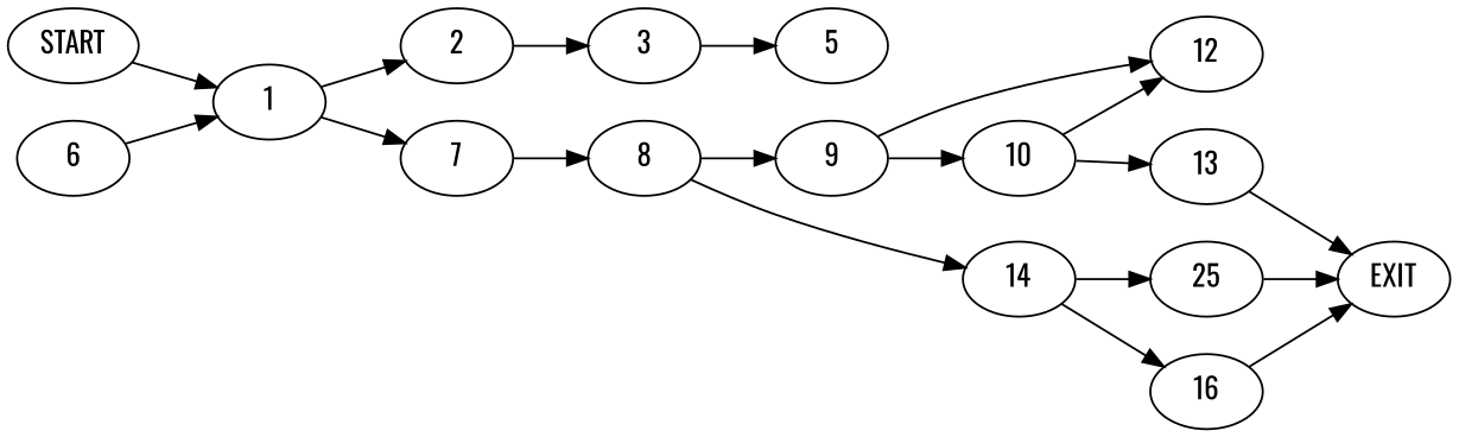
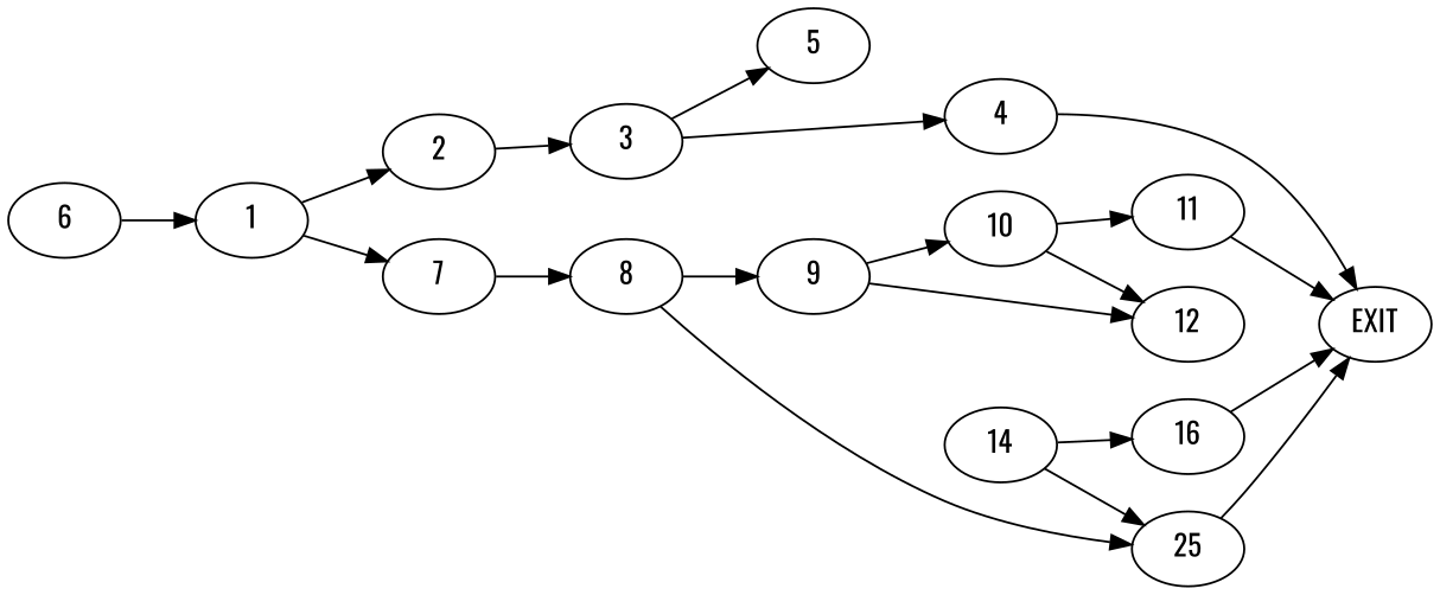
  digraph {
    fontname=Oswald
    rankdir=LR
    node [fontname=Oswald]
    edge [fontname=Oswald]
-   n1 [label=START]
    1
    2
    7
    3
    8
    5
+   4
    n9 [label=EXIT]
    6
    9
    14
    10
    12
    n15 [label=25]
    16
-   11 [label=13]
-   n1 -> 1
+   11
    1 -> 2
    1 -> 7
    2 -> 3
    7 -> 8
    3 -> 5
+   3 -> 4
    8 -> 9
-   8 -> 14
+   8 -> n15
+   4 -> n9
    6 -> 1
    9 -> 10
    9 -> 12
    14 -> n15
    14 -> 16
    10 -> 12
    10 -> 11
    n15 -> n9
    16 -> n9
    11 -> n9
  }
